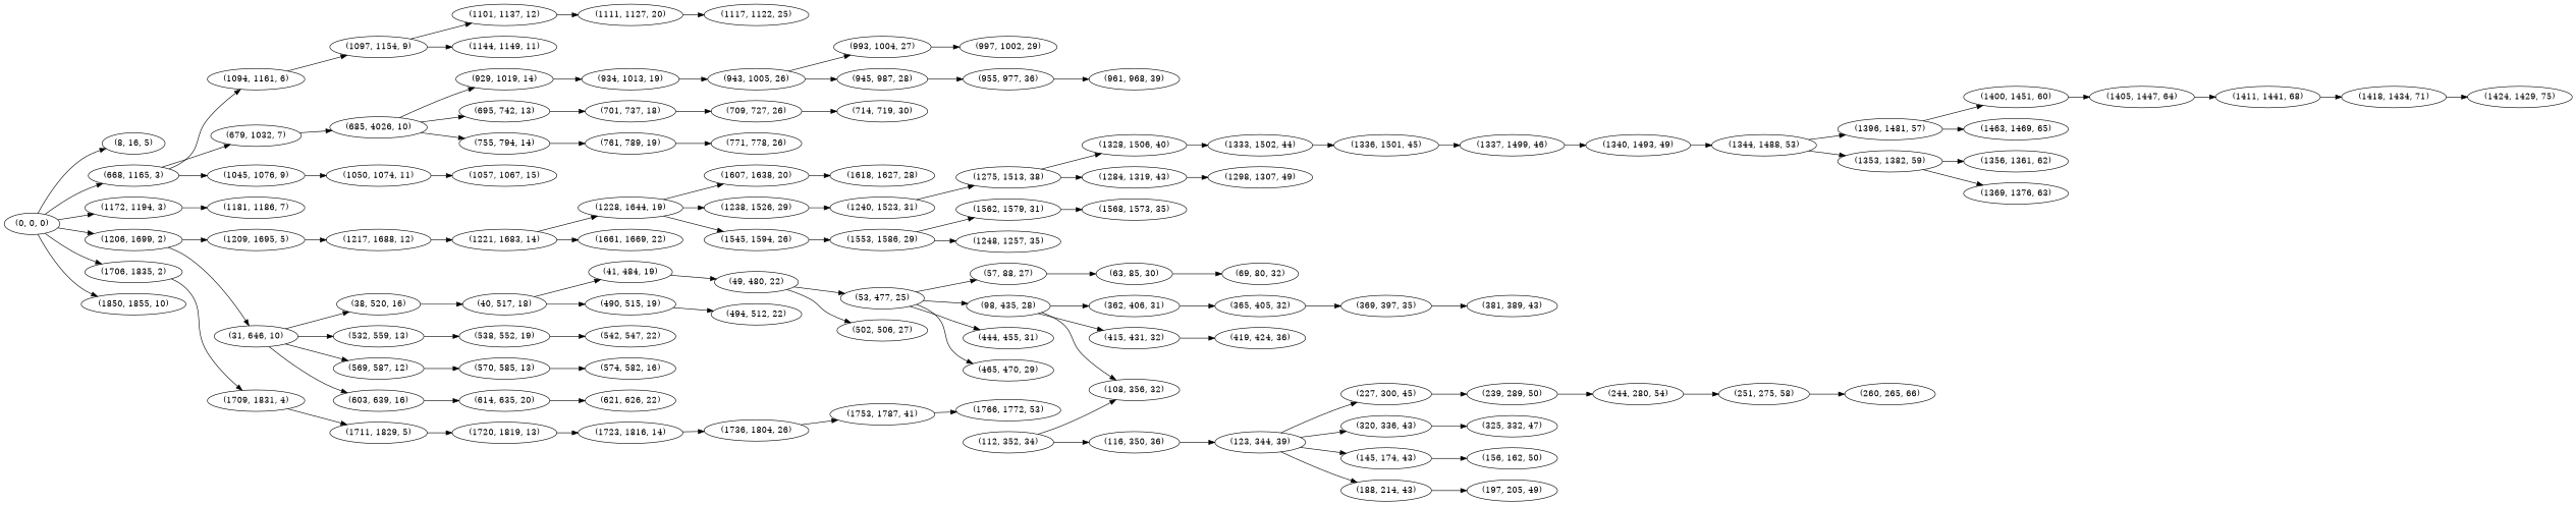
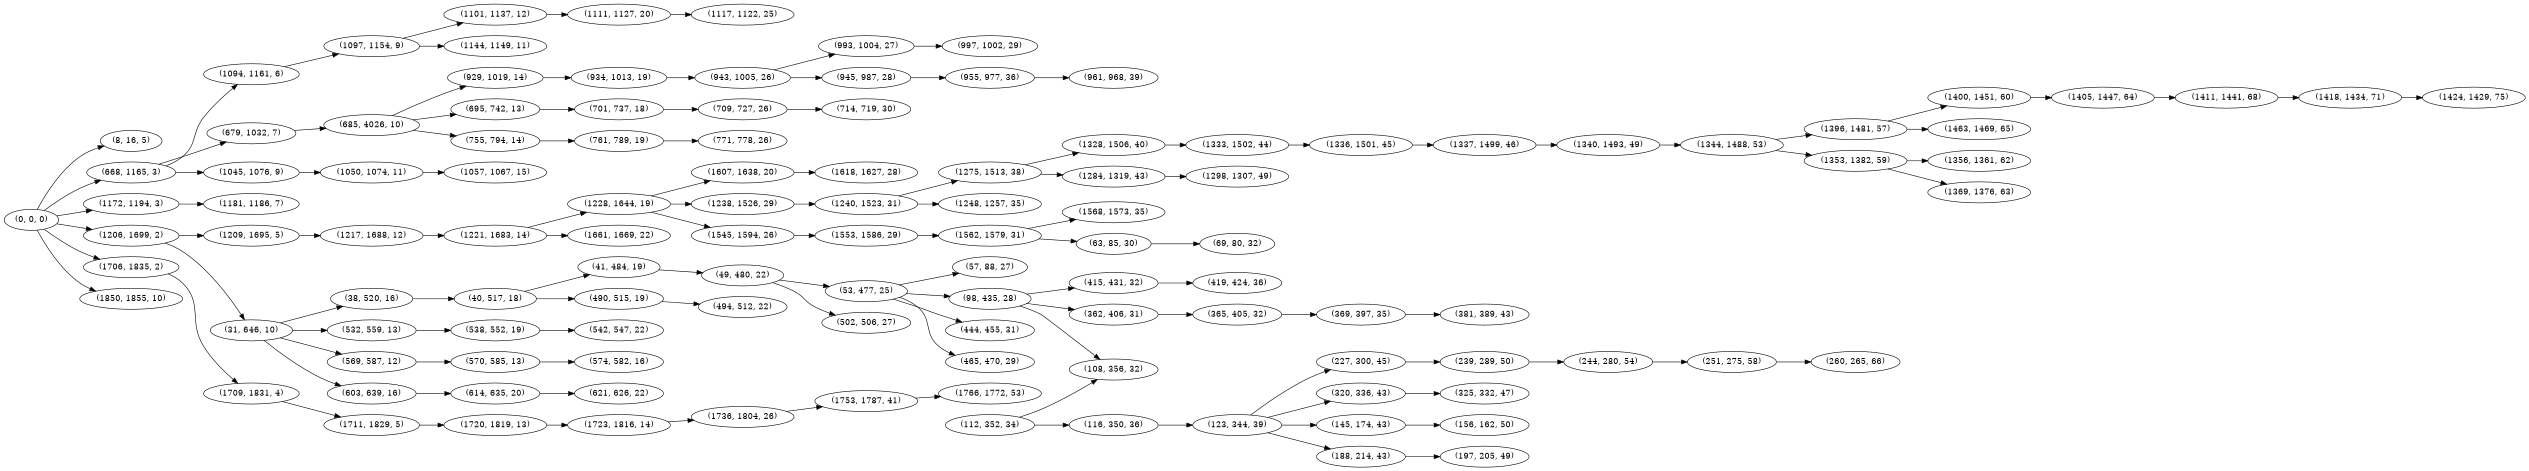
  digraph {
    rankdir=LR
    "(0, 0, 0)"
    "(8, 16, 5)"
    "(668, 1165, 3)"
    "(1172, 1194, 3)"
    "(1206, 1699, 2)"
    "(1706, 1835, 2)"
    "(1850, 1855, 10)"
    "(31, 646, 10)"
    "(38, 520, 16)"
    "(532, 559, 13)"
    "(569, 587, 12)"
    "(603, 639, 16)"
    "(679, 1032, 7)"
    "(1045, 1076, 9)"
    "(1094, 1161, 6)"
    "(1181, 1186, 7)"
    "(1209, 1695, 5)"
    "(1709, 1831, 4)"
    "(40, 517, 18)"
    "(538, 552, 19)"
    "(570, 585, 13)"
    "(614, 635, 20)"
    "(41, 484, 19)"
    "(490, 515, 19)"
    "(49, 480, 22)"
    "(494, 512, 22)"
    "(53, 477, 25)"
    "(502, 506, 27)"
    "(57, 88, 27)"
    "(98, 435, 28)"
    "(444, 455, 31)"
    "(465, 470, 29)"
    "(63, 85, 30)"
    "(108, 356, 32)"
    "(362, 406, 31)"
    "(415, 431, 32)"
    "(69, 80, 32)"
    "(365, 405, 32)"
    "(419, 424, 36)"
    "(112, 352, 34)"
    "(116, 350, 36)"
    "(123, 344, 39)"
    "(145, 174, 43)"
    "(188, 214, 43)"
    "(227, 300, 45)"
    "(320, 336, 43)"
    "(156, 162, 50)"
    "(197, 205, 49)"
    "(239, 289, 50)"
    "(325, 332, 47)"
    "(244, 280, 54)"
    "(251, 275, 58)"
    "(260, 265, 66)"
    "(369, 397, 35)"
    "(381, 389, 43)"
    "(542, 547, 22)"
    "(574, 582, 16)"
    "(621, 626, 22)"
    n59 [label="(685, 4026, 10)"]
    "(1050, 1074, 11)"
    "(1097, 1154, 9)"
    "(695, 742, 13)"
    "(755, 794, 14)"
    "(929, 1019, 14)"
    "(701, 737, 18)"
    "(761, 789, 19)"
    "(934, 1013, 19)"
    "(709, 727, 26)"
    "(714, 719, 30)"
    "(771, 778, 26)"
    "(943, 1005, 26)"
    "(945, 987, 28)"
    "(993, 1004, 27)"
    "(955, 977, 36)"
    "(997, 1002, 29)"
    "(961, 968, 39)"
    "(1057, 1067, 15)"
    "(1101, 1137, 12)"
    "(1144, 1149, 11)"
    "(1111, 1127, 20)"
    "(1117, 1122, 25)"
    "(1217, 1688, 12)"
    "(1221, 1683, 14)"
    "(1228, 1644, 19)"
    "(1661, 1669, 22)"
    "(1238, 1526, 29)"
    "(1545, 1594, 26)"
    "(1607, 1638, 20)"
    "(1240, 1523, 31)"
    "(1553, 1586, 29)"
    "(1618, 1627, 28)"
    "(1248, 1257, 35)"
    "(1275, 1513, 38)"
    "(1284, 1319, 43)"
    "(1328, 1506, 40)"
    "(1298, 1307, 49)"
    "(1333, 1502, 44)"
    "(1336, 1501, 45)"
    "(1337, 1499, 46)"
    "(1340, 1493, 49)"
    "(1344, 1488, 53)"
    "(1353, 1382, 59)"
    "(1396, 1481, 57)"
    "(1356, 1361, 62)"
    "(1369, 1376, 63)"
    "(1400, 1451, 60)"
    "(1463, 1469, 65)"
    "(1405, 1447, 64)"
    "(1411, 1441, 68)"
    "(1418, 1434, 71)"
    "(1424, 1429, 75)"
    "(1562, 1579, 31)"
    "(1568, 1573, 35)"
    "(1711, 1829, 5)"
    "(1720, 1819, 13)"
    "(1723, 1816, 14)"
    "(1736, 1804, 26)"
    "(1753, 1787, 41)"
    "(1766, 1772, 53)"
    "(0, 0, 0)" -> "(8, 16, 5)"
    "(0, 0, 0)" -> "(668, 1165, 3)"
    "(0, 0, 0)" -> "(1172, 1194, 3)"
    "(0, 0, 0)" -> "(1206, 1699, 2)"
    "(0, 0, 0)" -> "(1706, 1835, 2)"
    "(0, 0, 0)" -> "(1850, 1855, 10)"
    "(668, 1165, 3)" -> "(679, 1032, 7)"
    "(668, 1165, 3)" -> "(1045, 1076, 9)"
    "(668, 1165, 3)" -> "(1094, 1161, 6)"
    "(1172, 1194, 3)" -> "(1181, 1186, 7)"
    "(1206, 1699, 2)" -> "(31, 646, 10)"
    "(1206, 1699, 2)" -> "(1209, 1695, 5)"
    "(1706, 1835, 2)" -> "(1709, 1831, 4)"
    "(31, 646, 10)" -> "(38, 520, 16)"
    "(31, 646, 10)" -> "(532, 559, 13)"
    "(31, 646, 10)" -> "(569, 587, 12)"
    "(31, 646, 10)" -> "(603, 639, 16)"
    "(38, 520, 16)" -> "(40, 517, 18)"
    "(532, 559, 13)" -> "(538, 552, 19)"
    "(569, 587, 12)" -> "(570, 585, 13)"
    "(603, 639, 16)" -> "(614, 635, 20)"
    "(679, 1032, 7)" -> n59
    "(1045, 1076, 9)" -> "(1050, 1074, 11)"
    "(1094, 1161, 6)" -> "(1097, 1154, 9)"
    "(1209, 1695, 5)" -> "(1217, 1688, 12)"
    "(1709, 1831, 4)" -> "(1711, 1829, 5)"
    "(40, 517, 18)" -> "(41, 484, 19)"
    "(40, 517, 18)" -> "(490, 515, 19)"
    "(538, 552, 19)" -> "(542, 547, 22)"
    "(570, 585, 13)" -> "(574, 582, 16)"
    "(614, 635, 20)" -> "(621, 626, 22)"
    "(41, 484, 19)" -> "(49, 480, 22)"
    "(490, 515, 19)" -> "(494, 512, 22)"
    "(49, 480, 22)" -> "(53, 477, 25)"
    "(49, 480, 22)" -> "(502, 506, 27)"
    "(53, 477, 25)" -> "(57, 88, 27)"
    "(53, 477, 25)" -> "(98, 435, 28)"
    "(53, 477, 25)" -> "(444, 455, 31)"
    "(53, 477, 25)" -> "(465, 470, 29)"
-   "(57, 88, 27)" -> "(63, 85, 30)"
+   "(1562, 1579, 31)" -> "(63, 85, 30)"
    "(98, 435, 28)" -> "(108, 356, 32)"
    "(98, 435, 28)" -> "(362, 406, 31)"
    "(98, 435, 28)" -> "(415, 431, 32)"
    "(63, 85, 30)" -> "(69, 80, 32)"
    "(362, 406, 31)" -> "(365, 405, 32)"
    "(415, 431, 32)" -> "(419, 424, 36)"
    "(365, 405, 32)" -> "(369, 397, 35)"
    "(112, 352, 34)" -> "(108, 356, 32)"
    "(112, 352, 34)" -> "(116, 350, 36)"
    "(116, 350, 36)" -> "(123, 344, 39)"
    "(123, 344, 39)" -> "(145, 174, 43)"
    "(123, 344, 39)" -> "(188, 214, 43)"
    "(123, 344, 39)" -> "(227, 300, 45)"
    "(123, 344, 39)" -> "(320, 336, 43)"
    "(145, 174, 43)" -> "(156, 162, 50)"
    "(188, 214, 43)" -> "(197, 205, 49)"
    "(227, 300, 45)" -> "(239, 289, 50)"
    "(320, 336, 43)" -> "(325, 332, 47)"
    "(239, 289, 50)" -> "(244, 280, 54)"
    "(244, 280, 54)" -> "(251, 275, 58)"
    "(251, 275, 58)" -> "(260, 265, 66)"
    "(369, 397, 35)" -> "(381, 389, 43)"
    n59 -> "(695, 742, 13)"
    n59 -> "(755, 794, 14)"
    n59 -> "(929, 1019, 14)"
    "(1050, 1074, 11)" -> "(1057, 1067, 15)"
    "(1097, 1154, 9)" -> "(1101, 1137, 12)"
    "(1097, 1154, 9)" -> "(1144, 1149, 11)"
    "(695, 742, 13)" -> "(701, 737, 18)"
    "(755, 794, 14)" -> "(761, 789, 19)"
    "(929, 1019, 14)" -> "(934, 1013, 19)"
    "(701, 737, 18)" -> "(709, 727, 26)"
    "(761, 789, 19)" -> "(771, 778, 26)"
    "(934, 1013, 19)" -> "(943, 1005, 26)"
    "(709, 727, 26)" -> "(714, 719, 30)"
    "(943, 1005, 26)" -> "(945, 987, 28)"
    "(943, 1005, 26)" -> "(993, 1004, 27)"
    "(945, 987, 28)" -> "(955, 977, 36)"
    "(993, 1004, 27)" -> "(997, 1002, 29)"
    "(955, 977, 36)" -> "(961, 968, 39)"
    "(1101, 1137, 12)" -> "(1111, 1127, 20)"
    "(1111, 1127, 20)" -> "(1117, 1122, 25)"
    "(1217, 1688, 12)" -> "(1221, 1683, 14)"
    "(1221, 1683, 14)" -> "(1228, 1644, 19)"
    "(1221, 1683, 14)" -> "(1661, 1669, 22)"
    "(1228, 1644, 19)" -> "(1238, 1526, 29)"
    "(1228, 1644, 19)" -> "(1545, 1594, 26)"
    "(1228, 1644, 19)" -> "(1607, 1638, 20)"
    "(1238, 1526, 29)" -> "(1240, 1523, 31)"
    "(1545, 1594, 26)" -> "(1553, 1586, 29)"
    "(1607, 1638, 20)" -> "(1618, 1627, 28)"
-   "(1553, 1586, 29)" -> "(1248, 1257, 35)"
+   "(1240, 1523, 31)" -> "(1248, 1257, 35)"
    "(1240, 1523, 31)" -> "(1275, 1513, 38)"
    "(1553, 1586, 29)" -> "(1562, 1579, 31)"
    "(1275, 1513, 38)" -> "(1284, 1319, 43)"
    "(1275, 1513, 38)" -> "(1328, 1506, 40)"
    "(1284, 1319, 43)" -> "(1298, 1307, 49)"
    "(1328, 1506, 40)" -> "(1333, 1502, 44)"
    "(1333, 1502, 44)" -> "(1336, 1501, 45)"
    "(1336, 1501, 45)" -> "(1337, 1499, 46)"
    "(1337, 1499, 46)" -> "(1340, 1493, 49)"
    "(1340, 1493, 49)" -> "(1344, 1488, 53)"
    "(1344, 1488, 53)" -> "(1353, 1382, 59)"
    "(1344, 1488, 53)" -> "(1396, 1481, 57)"
    "(1353, 1382, 59)" -> "(1356, 1361, 62)"
    "(1353, 1382, 59)" -> "(1369, 1376, 63)"
    "(1396, 1481, 57)" -> "(1400, 1451, 60)"
    "(1396, 1481, 57)" -> "(1463, 1469, 65)"
    "(1400, 1451, 60)" -> "(1405, 1447, 64)"
    "(1405, 1447, 64)" -> "(1411, 1441, 68)"
    "(1411, 1441, 68)" -> "(1418, 1434, 71)"
    "(1418, 1434, 71)" -> "(1424, 1429, 75)"
    "(1562, 1579, 31)" -> "(1568, 1573, 35)"
    "(1711, 1829, 5)" -> "(1720, 1819, 13)"
    "(1720, 1819, 13)" -> "(1723, 1816, 14)"
    "(1723, 1816, 14)" -> "(1736, 1804, 26)"
    "(1736, 1804, 26)" -> "(1753, 1787, 41)"
    "(1753, 1787, 41)" -> "(1766, 1772, 53)"
  }
